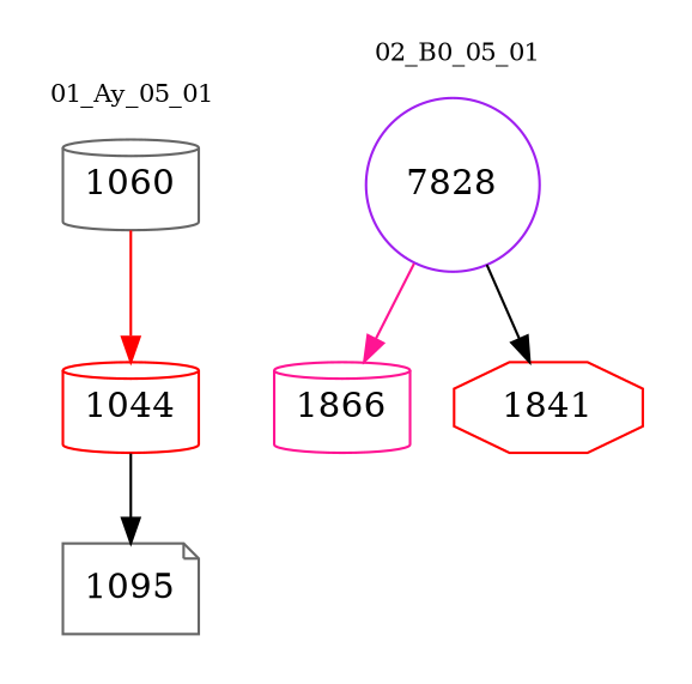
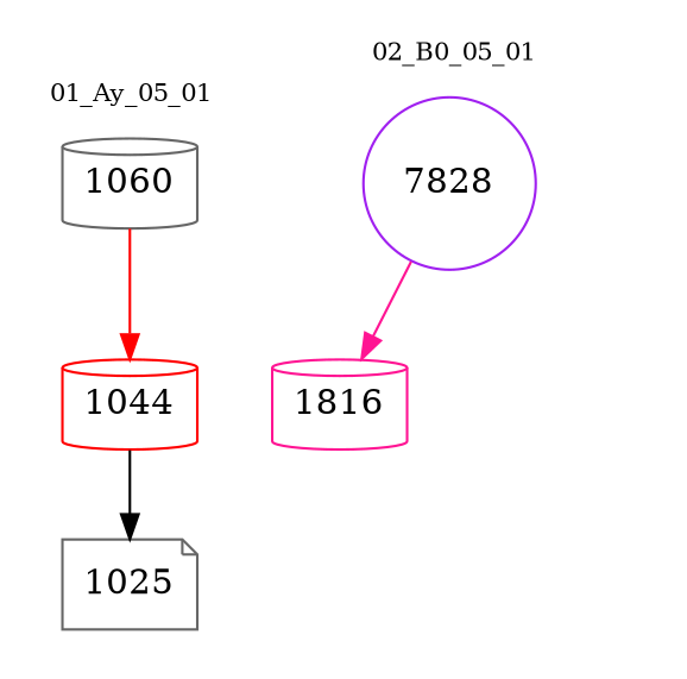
  digraph {
    node [color=red shape=cylinder]
    edge [color=black]
    n1 [label=1044]
-   n2 [color=gray40 label=1095 shape=note]
+   n2 [color=gray40 label=1025 shape=note]
    n3 [color=gray40 label=1060]
    n4 [color=purple label=7828 shape=circle]
-   n5 [color=deeppink label=1866]
-   n6 [label=1841 shape=octagon]
+   n5 [color=deeppink label=1816]
    subgraph cluster_1 {
      color=white
      fontsize=10
      label="01_Ay_05_01"
      n1
      n2
      n3
    }
    subgraph cluster_2 {
      color=white
      fontsize=10
      label="02_B0_05_01"
      n4
      n5
-     n6
    }
    n1 -> n2
    n3 -> n1 [color=red]
    n4 -> n5 [color=deeppink]
-   n4 -> n6
  }
